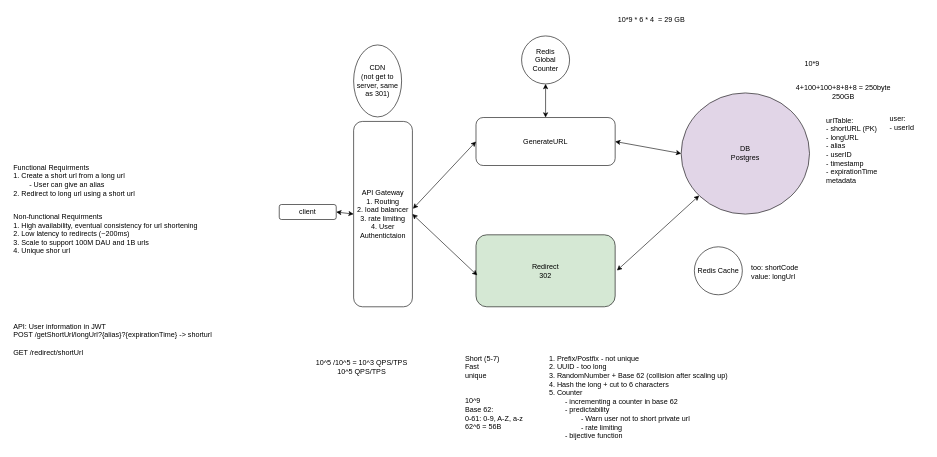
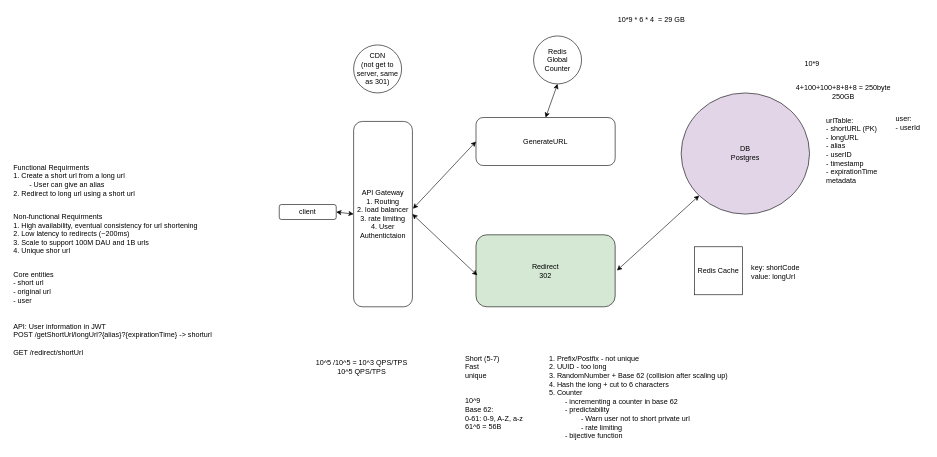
  <mxCell id="0" />
  <mxCell id="1" parent="0" />
  <mxCell id="2" value="Functional Requirments&lt;div&gt;1. Create a short url from a long url&lt;/div&gt;&lt;div&gt;&lt;span style=&quot;white-space: pre;&quot;&gt;&#09;&lt;/span&gt;- User can give an alias&lt;br&gt;&lt;/div&gt;&lt;div&gt;2. Redirect to long url using a short url&lt;/div&gt;" style="text;html=1;align=left;verticalAlign=middle;resizable=0;points=[];autosize=1;strokeColor=none;fillColor=none;" vertex="1" parent="1"><mxGeometry x="20" y="265" width="221" height="70" as="geometry" /></mxCell>
  <mxCell id="3" value="Non-functional Requirments&lt;div&gt;1. High availability, eventual consistency for url shortening&lt;/div&gt;&lt;div&gt;2. Low latency to redirects (~200ms)&lt;/div&gt;&lt;div&gt;3. Scale to support 100M DAU and 1B urls&lt;/div&gt;&lt;div&gt;4. Unique shor url&lt;/div&gt;" style="text;html=1;align=left;verticalAlign=middle;resizable=0;points=[];autosize=1;strokeColor=none;fillColor=none;" vertex="1" parent="1"><mxGeometry x="20" y="347" width="325" height="84" as="geometry" /></mxCell>
+ <mxCell id="4" value="Core entities&lt;div&gt;- short url&lt;/div&gt;&lt;div&gt;- original url&lt;/div&gt;&lt;div&gt;- user&lt;/div&gt;" style="text;html=1;align=left;verticalAlign=middle;resizable=0;points=[];autosize=1;strokeColor=none;fillColor=none;" vertex="1" parent="1"><mxGeometry x="20" y="443" width="85" height="70" as="geometry" /></mxCell>
  <mxCell id="5" value="API: User information in JWT&lt;div&gt;POST /getShortUrl/longUrl?{alias}?{expirationTime} -&amp;gt; shorturl&lt;/div&gt;&lt;div&gt;&lt;br&gt;&lt;/div&gt;&lt;div&gt;GET /redirect/shortUrl&lt;/div&gt;" style="text;html=1;align=left;verticalAlign=middle;resizable=0;points=[];autosize=1;strokeColor=none;fillColor=none;" vertex="1" parent="1"><mxGeometry x="20" y="530" width="349" height="70" as="geometry" /></mxCell>
  <mxCell id="6" value="client" style="rounded=1;whiteSpace=wrap;html=1;" vertex="1" parent="1"><mxGeometry x="465" y="340" width="95" height="25" as="geometry" /></mxCell>
  <mxCell id="7" value="API Gateway&lt;div&gt;1. Routing&lt;/div&gt;&lt;div&gt;2. load balancer&lt;/div&gt;&lt;div&gt;3. rate limiting&lt;/div&gt;&lt;div&gt;4. User Authentictaion&lt;/div&gt;" style="rounded=1;whiteSpace=wrap;html=1;" vertex="1" parent="1"><mxGeometry x="589" y="201.5" width="98" height="309" as="geometry" /></mxCell>
  <mxCell id="8" value="GenerateURL" style="rounded=1;whiteSpace=wrap;html=1;" vertex="1" parent="1"><mxGeometry x="793" y="195" width="232" height="80" as="geometry" /></mxCell>
  <mxCell id="9" value="Redirect&lt;div&gt;&lt;span style=&quot;background-color: transparent; color: light-dark(rgb(0, 0, 0), rgb(255, 255, 255));&quot;&gt;302&lt;/span&gt;&lt;/div&gt;" style="rounded=1;whiteSpace=wrap;html=1;fillColor=#d5e8d4;" vertex="1" parent="1"><mxGeometry x="793" y="390.5" width="232" height="120" as="geometry" /></mxCell>
  <mxCell id="10" value="" style="endArrow=classic;startArrow=classic;html=1;rounded=0;exitX=1;exitY=0.5;exitDx=0;exitDy=0;entryX=0;entryY=0.5;entryDx=0;entryDy=0;" edge="1" parent="1" source="6" target="7"><mxGeometry width="50" height="50" relative="1" as="geometry"><mxPoint x="587" y="522" as="sourcePoint" /><mxPoint x="637" y="472" as="targetPoint" /></mxGeometry></mxCell>
  <mxCell id="11" value="" style="endArrow=classic;startArrow=classic;html=1;rounded=0;entryX=0;entryY=0.5;entryDx=0;entryDy=0;exitX=1.01;exitY=0.471;exitDx=0;exitDy=0;exitPerimeter=0;" edge="1" parent="1" source="7" target="8"><mxGeometry width="50" height="50" relative="1" as="geometry"><mxPoint x="587" y="522" as="sourcePoint" /><mxPoint x="637" y="472" as="targetPoint" /></mxGeometry></mxCell>
  <mxCell id="12" value="DB&lt;div&gt;Postgres&lt;/div&gt;" style="ellipse;whiteSpace=wrap;html=1;fillColor=#e1d5e7;" vertex="1" parent="1"><mxGeometry x="1135" y="154" width="214" height="202" as="geometry" /></mxCell>
  <mxCell id="13" value="urlTable:&lt;div&gt;- shortURL (PK)&lt;/div&gt;&lt;div&gt;- longURL&lt;/div&gt;&lt;div&gt;- alias&lt;/div&gt;&lt;div&gt;- userID&lt;/div&gt;&lt;div&gt;- timestamp&lt;/div&gt;&lt;div&gt;- expirationTime&lt;/div&gt;&lt;div&gt;metadata&amp;nbsp;&lt;/div&gt;" style="text;html=1;align=left;verticalAlign=middle;resizable=0;points=[];autosize=1;strokeColor=none;fillColor=none;" vertex="1" parent="1"><mxGeometry x="1375" y="186" width="104" height="127" as="geometry" /></mxCell>
- <mxCell id="14" value="" style="endArrow=classic;startArrow=classic;html=1;rounded=0;entryX=0;entryY=0.5;entryDx=0;entryDy=0;exitX=1;exitY=0.5;exitDx=0;exitDy=0;" edge="1" parent="1" source="8" target="12"><mxGeometry width="50" height="50" relative="1" as="geometry"><mxPoint x="698" y="357" as="sourcePoint" /><mxPoint x="803" y="265" as="targetPoint" /></mxGeometry></mxCell>
  <mxCell id="15" value="" style="endArrow=classic;startArrow=classic;html=1;rounded=0;entryX=0.009;entryY=0.563;entryDx=0;entryDy=0;exitX=1;exitY=0.5;exitDx=0;exitDy=0;entryPerimeter=0;" edge="1" parent="1" source="7" target="9"><mxGeometry width="50" height="50" relative="1" as="geometry"><mxPoint x="698" y="357" as="sourcePoint" /><mxPoint x="803" y="265" as="targetPoint" /></mxGeometry></mxCell>
- <mxCell id="16" value="user:&lt;div&gt;- userId&lt;/div&gt;" style="text;html=1;align=left;verticalAlign=middle;resizable=0;points=[];autosize=1;strokeColor=none;fillColor=none;" vertex="1" parent="1"><mxGeometry x="1481" y="183" width="59" height="41" as="geometry" /></mxCell>
+ <mxCell id="16" value="user:&lt;div&gt;- userId&lt;/div&gt;" style="text;html=1;align=left;verticalAlign=middle;resizable=0;points=[];autosize=1;strokeColor=none;fillColor=none;" vertex="1" parent="1"><mxGeometry x="1491" y="183" width="59" height="41" as="geometry" /></mxCell>
  <mxCell id="17" value="Short (5-7)&lt;div&gt;Fast&lt;/div&gt;&lt;div&gt;unique&lt;/div&gt;" style="text;html=1;align=left;verticalAlign=middle;resizable=0;points=[];autosize=1;strokeColor=none;fillColor=none;" vertex="1" parent="1"><mxGeometry x="773" y="583" width="75" height="55" as="geometry" /></mxCell>
  <mxCell id="18" value="1. Prefix/Postfix - not unique&lt;div&gt;2. UUID - too long&lt;/div&gt;&lt;div&gt;3. RandomNumber + Base 62 (collision after scaling up)&lt;/div&gt;&lt;div&gt;4. Hash the long + cut to 6 characters&lt;/div&gt;&lt;div&gt;5. Counter&lt;/div&gt;&lt;div&gt;&lt;span style=&quot;white-space: pre;&quot;&gt;&#09;&lt;/span&gt;- incrementing a counter in base 62&lt;br&gt;&lt;/div&gt;&lt;div&gt;&lt;span style=&quot;white-space: pre;&quot;&gt;&#09;&lt;/span&gt;- predictability&lt;br&gt;&lt;/div&gt;&lt;div&gt;&lt;span style=&quot;white-space: pre;&quot;&gt;&#09;&lt;/span&gt;&lt;span style=&quot;white-space: pre;&quot;&gt;&#09;&lt;/span&gt;- Warn user not to short private url&lt;br&gt;&lt;/div&gt;&lt;div&gt;&lt;span style=&quot;white-space: pre;&quot;&gt;&#09;&lt;/span&gt;&lt;span style=&quot;white-space: pre;&quot;&gt;&#09;&lt;/span&gt;- rate limiting&lt;br&gt;&lt;/div&gt;&lt;div&gt;&lt;span style=&quot;white-space: pre;&quot;&gt;&#09;&lt;/span&gt;- bijective function&lt;/div&gt;" style="text;html=1;align=left;verticalAlign=middle;resizable=0;points=[];autosize=1;strokeColor=none;fillColor=none;" vertex="1" parent="1"><mxGeometry x="913" y="583" width="316" height="156" as="geometry" /></mxCell>
- <mxCell id="19" value="&lt;div&gt;10^9&lt;/div&gt;Base 62:&lt;div&gt;0-61: 0-9, A-Z, a-z&lt;/div&gt;&lt;div&gt;&lt;span style=&quot;background-color: transparent; color: light-dark(rgb(0, 0, 0), rgb(255, 255, 255));&quot;&gt;62^6 = 56B&lt;/span&gt;&lt;/div&gt;" style="text;html=1;align=left;verticalAlign=middle;resizable=0;points=[];autosize=1;strokeColor=none;fillColor=none;" vertex="1" parent="1"><mxGeometry x="773" y="654" width="115" height="70" as="geometry" /></mxCell>
- <mxCell id="20" value="&lt;div&gt;Redis&lt;/div&gt;Global Counter" style="ellipse;whiteSpace=wrap;html=1;" vertex="1" parent="1"><mxGeometry x="869" y="59" width="80" height="80" as="geometry" /></mxCell>
- <mxCell id="21" value="Redis Cache" style="ellipse;whiteSpace=wrap;html=1;" vertex="1" parent="1"><mxGeometry x="1157" y="410.5" width="80" height="80" as="geometry" /></mxCell>
+ <mxCell id="19" value="&lt;div&gt;10^9&lt;/div&gt;Base 62:&lt;div&gt;0-61: 0-9, A-Z, a-z&lt;/div&gt;&lt;div&gt;&lt;span style=&quot;background-color: transparent; color: light-dark(rgb(0, 0, 0), rgb(255, 255, 255));&quot;&gt;61^6 = 56B&lt;/span&gt;&lt;/div&gt;" style="text;html=1;align=left;verticalAlign=middle;resizable=0;points=[];autosize=1;strokeColor=none;fillColor=none;" vertex="1" parent="1"><mxGeometry x="773" y="654" width="115" height="70" as="geometry" /></mxCell>
+ <mxCell id="20" value="&lt;div&gt;Redis&lt;/div&gt;Global Counter" style="ellipse;whiteSpace=wrap;html=1;" vertex="1" parent="1"><mxGeometry x="889" y="59" width="80" height="80" as="geometry" /></mxCell>
+ <mxCell id="21" value="Redis Cache" style="whiteSpace=wrap;html=1;rounded=0;" vertex="1" parent="1"><mxGeometry x="1157" y="410.5" width="80" height="80" as="geometry" /></mxCell>
  <mxCell id="22" value="" style="endArrow=classic;startArrow=classic;html=1;rounded=0;" edge="1" parent="1" target="12"><mxGeometry width="50" height="50" relative="1" as="geometry"><mxPoint x="1028" y="450" as="sourcePoint" /><mxPoint x="1191" y="461" as="targetPoint" /></mxGeometry></mxCell>
  <mxCell id="23" value="10*9 * 6 * 4&amp;nbsp; = 29 G&lt;span style=&quot;background-color: transparent; color: light-dark(rgb(0, 0, 0), rgb(255, 255, 255));&quot;&gt;B&lt;/span&gt;" style="text;html=1;align=center;verticalAlign=middle;resizable=0;points=[];autosize=1;strokeColor=none;fillColor=none;" vertex="1" parent="1"><mxGeometry x="1020" y="20" width="130" height="26" as="geometry" /></mxCell>
- <mxCell id="24" value="too: shortCode&lt;div&gt;value: longUrl&lt;/div&gt;" style="text;html=1;align=left;verticalAlign=middle;resizable=0;points=[];autosize=1;strokeColor=none;fillColor=none;" vertex="1" parent="1"><mxGeometry x="1250" y="431" width="99" height="41" as="geometry" /></mxCell>
- <mxCell id="25" value="CDN&lt;div&gt;(not get to server, same as 301)&lt;/div&gt;" style="ellipse;whiteSpace=wrap;html=1;" vertex="1" parent="1"><mxGeometry x="589" y="74" width="80" height="120" as="geometry" /></mxCell>
+ <mxCell id="24" value="key: shortCode&lt;div&gt;value: longUrl&lt;/div&gt;" style="text;html=1;align=left;verticalAlign=middle;resizable=0;points=[];autosize=1;strokeColor=none;fillColor=none;" vertex="1" parent="1"><mxGeometry x="1250" y="431" width="99" height="41" as="geometry" /></mxCell>
+ <mxCell id="25" value="CDN&lt;div&gt;(not get to server, same as 301)&lt;/div&gt;" style="ellipse;whiteSpace=wrap;html=1;" vertex="1" parent="1"><mxGeometry x="589" y="74" width="80" height="80" as="geometry" /></mxCell>
  <mxCell id="26" value="10^5 /10^5 = 10^3 QPS/TPS&lt;div&gt;10^5 QPS/TPS&lt;/div&gt;" style="text;html=1;align=center;verticalAlign=middle;resizable=0;points=[];autosize=1;strokeColor=none;fillColor=none;" vertex="1" parent="1"><mxGeometry x="516" y="590" width="171" height="41" as="geometry" /></mxCell>
  <mxCell id="27" value="" style="endArrow=classic;startArrow=classic;html=1;rounded=0;entryX=0.5;entryY=1;entryDx=0;entryDy=0;exitX=0.5;exitY=0;exitDx=0;exitDy=0;" edge="1" parent="1" source="8" target="20"><mxGeometry width="50" height="50" relative="1" as="geometry"><mxPoint x="866" y="159" as="sourcePoint" /><mxPoint x="976" y="159" as="targetPoint" /></mxGeometry></mxCell>
  <mxCell id="28" value="10*9" style="text;html=1;align=center;verticalAlign=middle;resizable=0;points=[];autosize=1;strokeColor=none;fillColor=none;" vertex="1" parent="1"><mxGeometry x="1331" y="93" width="43" height="26" as="geometry" /></mxCell>
  <mxCell id="29" value="4+100+100+8+8+8 = 250byte&lt;div&gt;250GB&lt;/div&gt;" style="text;html=1;align=center;verticalAlign=middle;resizable=0;points=[];autosize=1;strokeColor=none;fillColor=none;" vertex="1" parent="1"><mxGeometry x="1317" y="131" width="176" height="41" as="geometry" /></mxCell>
